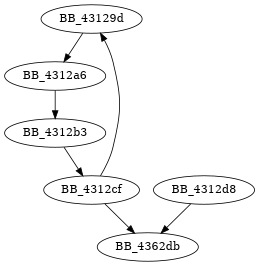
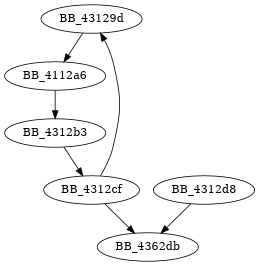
  digraph {
    BB_43129d
-   BB_4312a6
+   BB_4312a6 [label=BB_4112a6]
    BB_4312b3
    BB_4312cf
    n5 [label=BB_4362db]
    BB_4312d8
    BB_43129d -> BB_4312a6
    BB_4312a6 -> BB_4312b3
    BB_4312b3 -> BB_4312cf
    BB_4312cf -> BB_43129d
    BB_4312cf -> n5
    BB_4312d8 -> n5
  }
